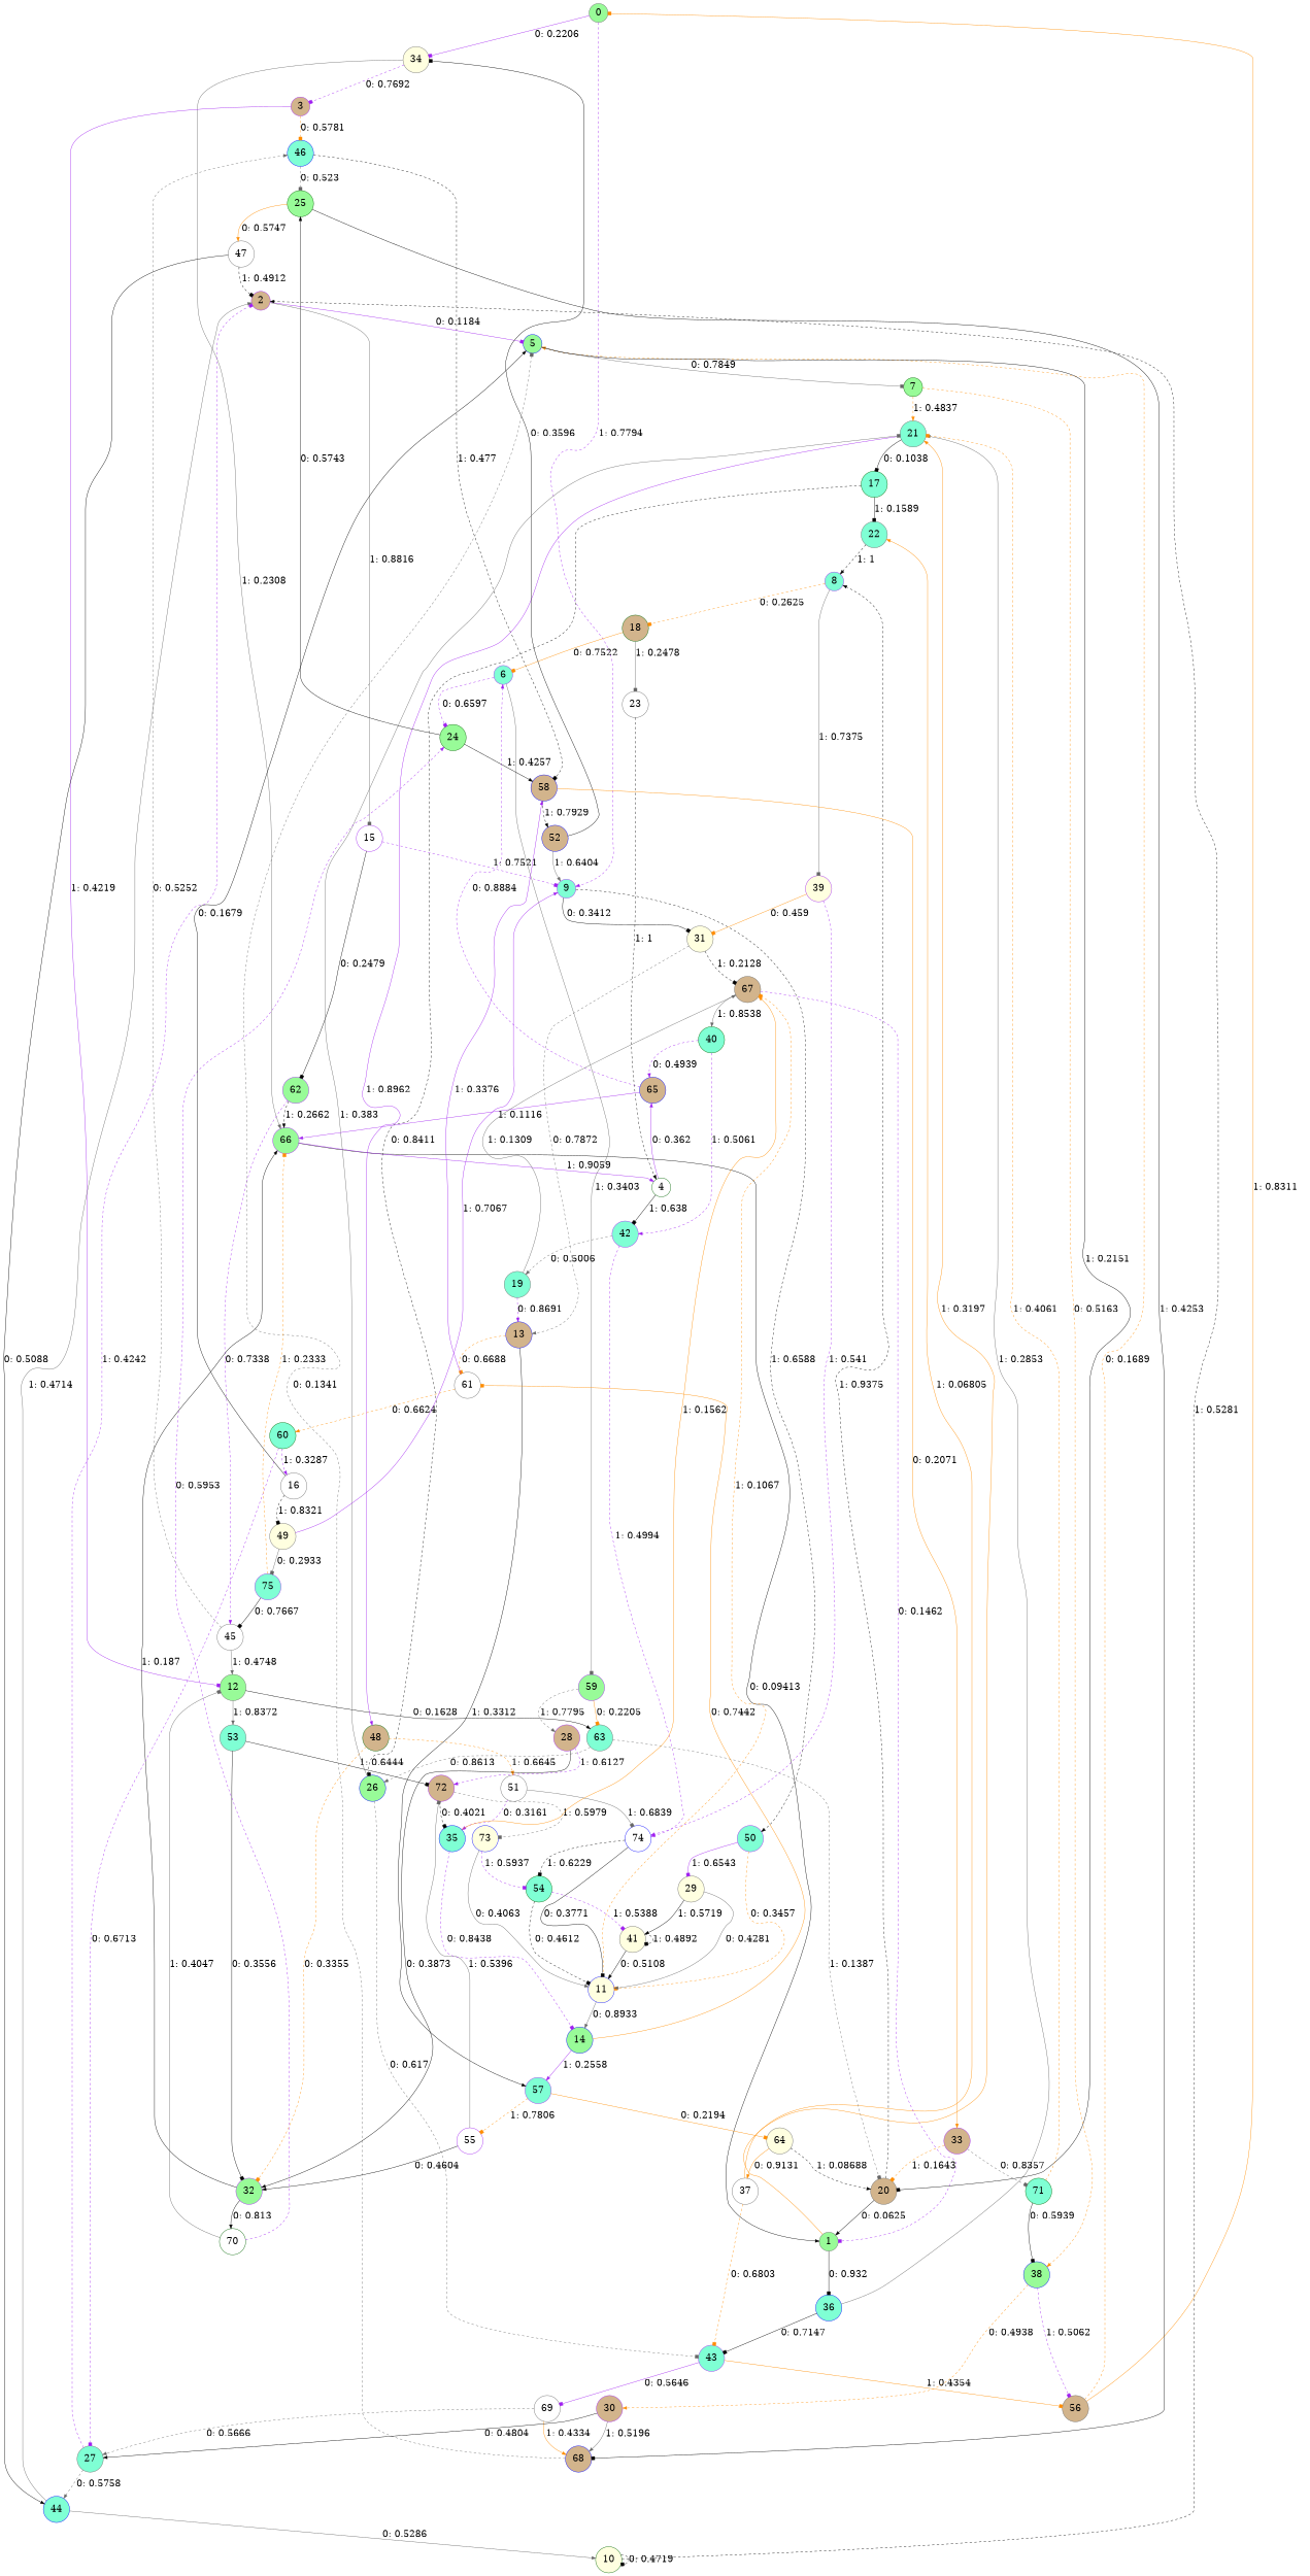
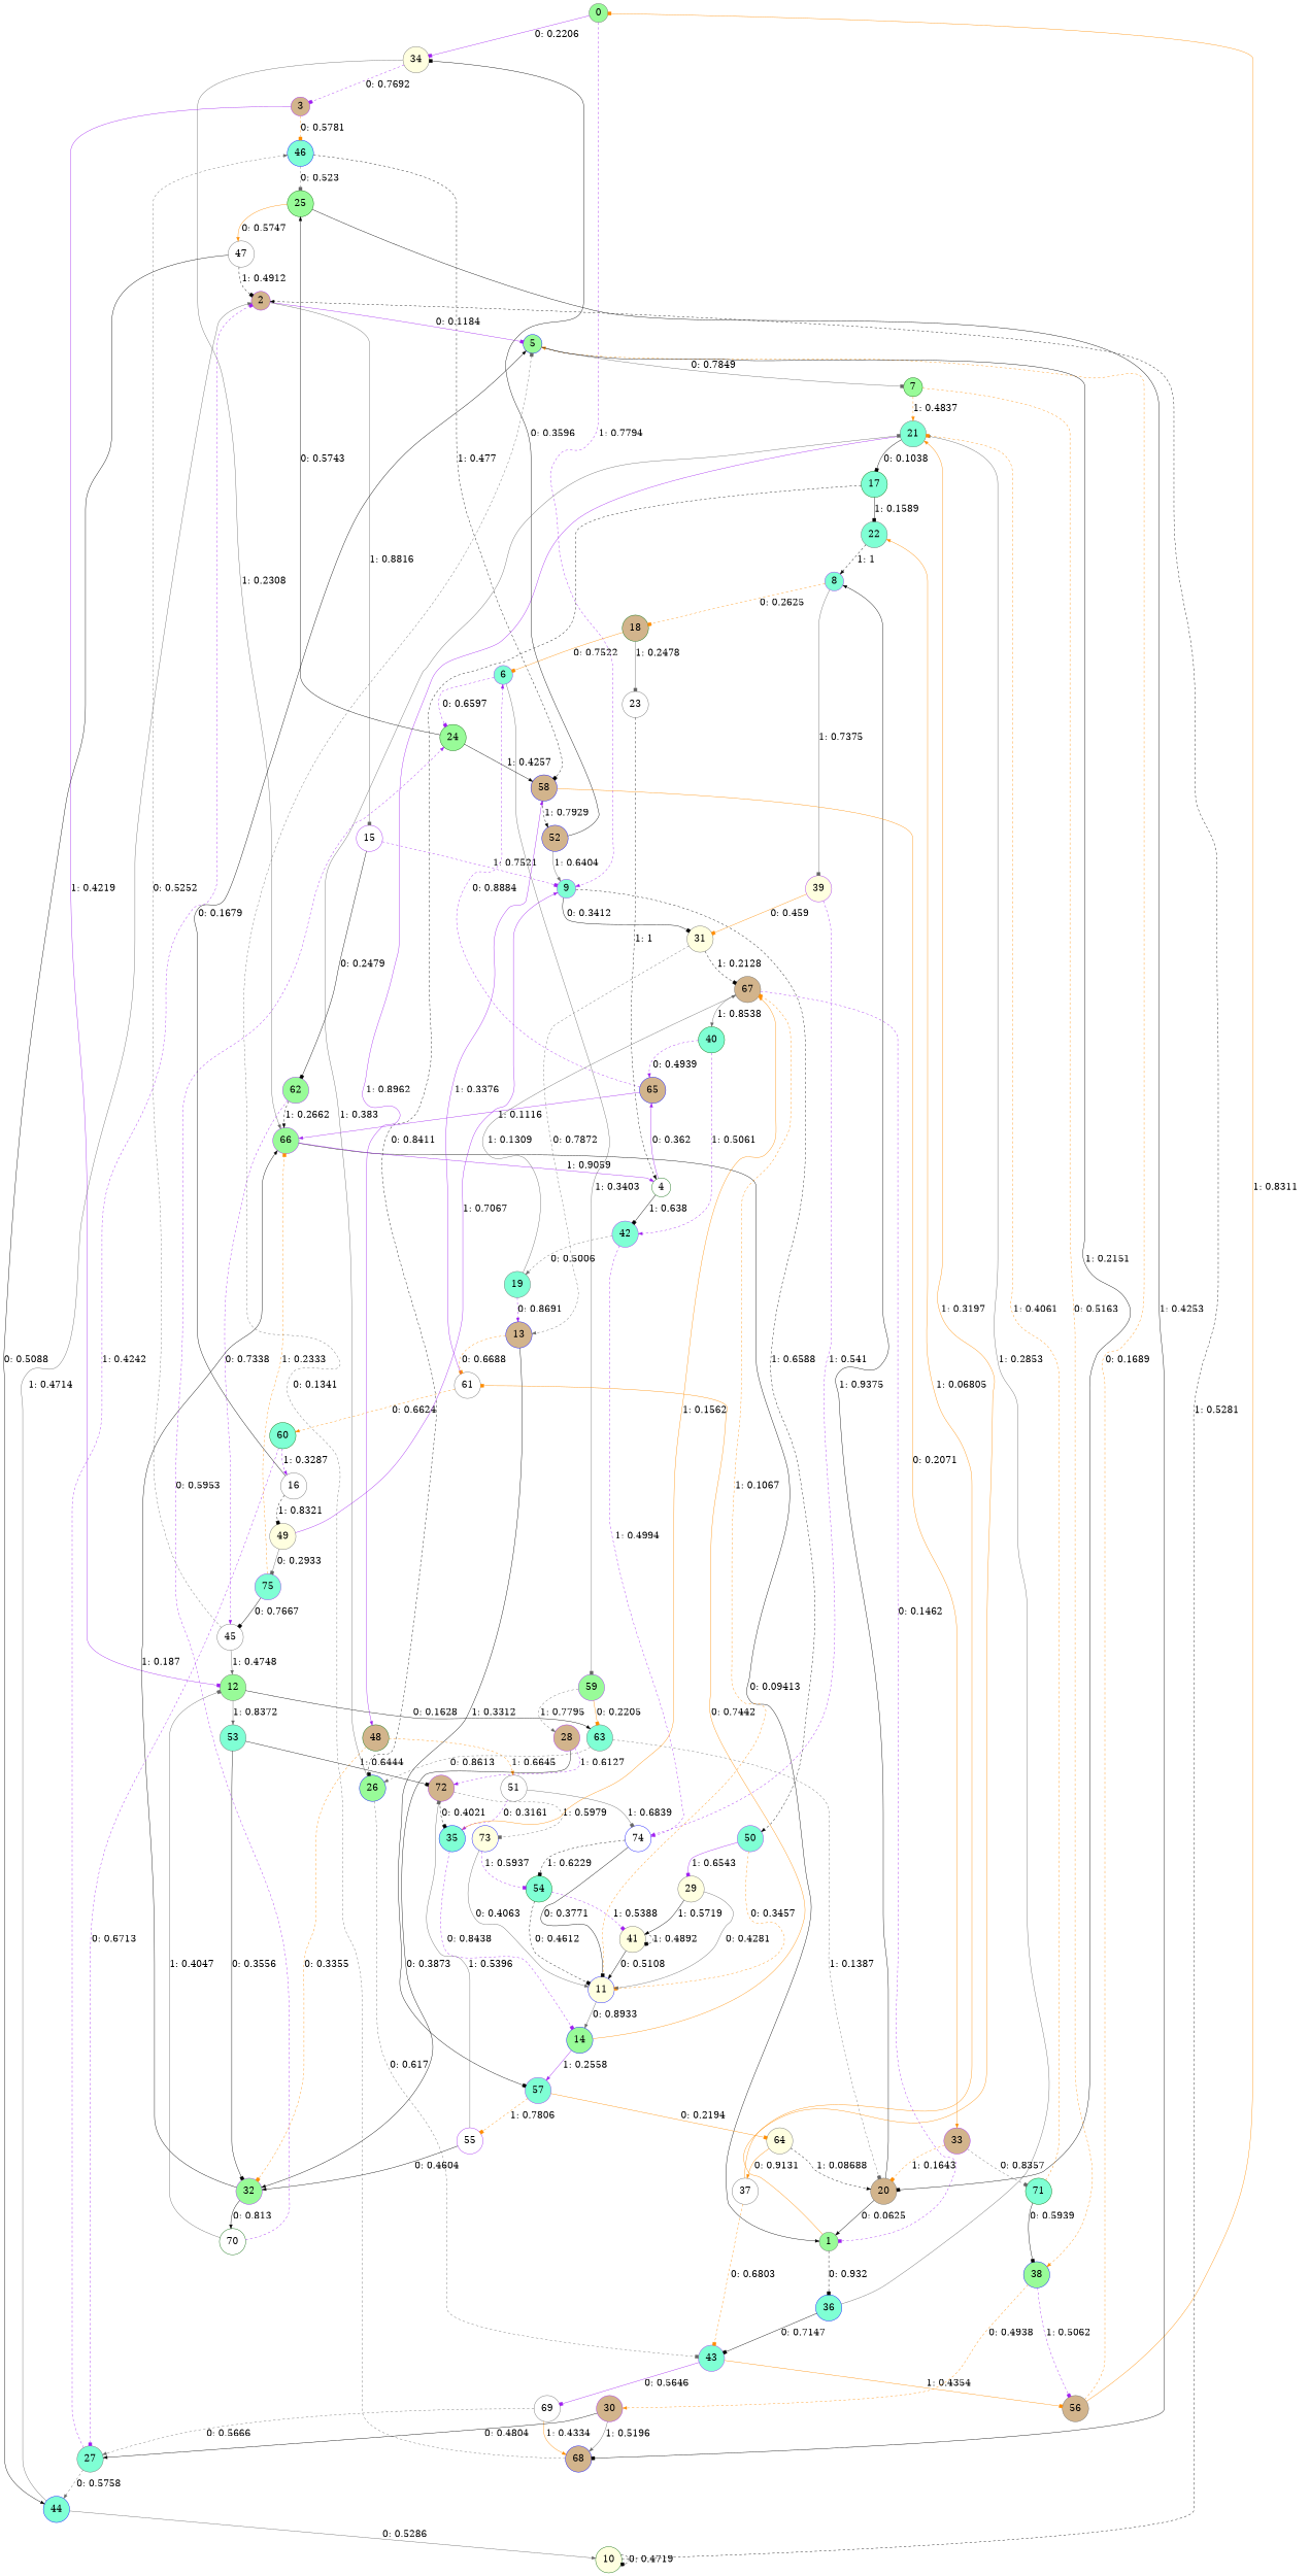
  digraph {
    node [color=gray40 fillcolor=aquamarine fontsize=24 shape=circle style=filled]
    edge [arrowhead=box color=black fontsize=24 style=solid]
    0 [fillcolor=palegreen]
    34 [fillcolor=lightyellow]
    9 [color=purple]
    3 [color=purple fillcolor=tan]
    66 [color=purple fillcolor=palegreen]
    31 [fillcolor=lightyellow]
    50 [color=purple]
    46 [color=blue]
    12 [fillcolor=palegreen]
    1 [fillcolor=palegreen]
    4 [color=darkgreen fillcolor=white]
    67 [fillcolor=tan]
    13 [color=blue fillcolor=tan]
    11 [color=blue fillcolor=lightyellow]
    29 [fillcolor=lightyellow]
    36 [color=blue]
    22
    21
    43 [color=purple]
    8 [color=purple]
    17 [color=darkgreen]
    48 [color=darkgreen fillcolor=tan]
    56 [fillcolor=tan]
    69 [fillcolor=white]
    18 [color=darkgreen fillcolor=tan]
    39 [color=purple fillcolor=lightyellow]
    2 [color=purple fillcolor=tan]
    5 [color=blue fillcolor=palegreen]
    15 [color=purple fillcolor=white]
    7 [color=darkgreen fillcolor=palegreen]
    20 [fillcolor=tan]
    62 [color=purple fillcolor=palegreen]
    38 [color=blue fillcolor=palegreen]
    45 [fillcolor=white]
    25 [color=darkgreen fillcolor=palegreen]
    58 [color=blue fillcolor=tan]
    63
    53
    47 [fillcolor=white]
    68 [color=blue fillcolor=tan]
    33 [color=purple fillcolor=tan]
    52 [color=blue fillcolor=tan]
    26 [color=blue fillcolor=palegreen]
    32 [color=purple fillcolor=palegreen]
    72 [color=purple fillcolor=tan]
    65 [color=blue fillcolor=tan]
    42 [color=purple]
    6 [color=purple]
    19
    74 [color=blue fillcolor=white]
    24 [color=darkgreen fillcolor=palegreen]
    59 [color=purple fillcolor=palegreen]
    54 [color=darkgreen]
    30 [color=purple fillcolor=tan]
    28 [color=purple fillcolor=tan]
    27
    51 [fillcolor=white]
    23 [fillcolor=white]
    40 [color=darkgreen]
    61 [fillcolor=white]
    57 [color=purple]
    14 [color=blue fillcolor=palegreen]
    41 [fillcolor=lightyellow]
    10 [color=darkgreen fillcolor=lightyellow]
    60 [color=darkgreen]
    55 [color=purple fillcolor=white]
    64 [fillcolor=lightyellow]
    70 [color=darkgreen fillcolor=white]
    35 [color=blue]
    73 [color=blue fillcolor=lightyellow]
    16 [fillcolor=white]
    37 [fillcolor=white]
    49 [fillcolor=lightyellow]
    75 [color=purple]
    44 [color=blue]
    71 [color=darkgreen]
    0 -> 34 [color=purple label="0: 0.2206   "]
    0 -> 9 [arrowhead=normal color=purple label="1: 0.7794   " style=dashed]
    34 -> 3 [color=purple label="0: 0.7692   " style=dashed]
    34 -> 66 [arrowhead=normal color=gray40 label="1: 0.2308   "]
    9 -> 31 [label="0: 0.3412   "]
    9 -> 50 [arrowhead=normal label="1: 0.6588   " style=dashed]
    3 -> 46 [color=darkorange label="0: 0.5781   " style=dashed]
    3 -> 12 [color=purple label="1: 0.4219   "]
    66 -> 1 [arrowhead=normal label="0: 0.09413  "]
    66 -> 4 [arrowhead=normal color=purple label="1: 0.9059   "]
    31 -> 67 [label="1: 0.2128   " style=dashed]
    31 -> 13 [arrowhead=normal color=gray40 label="0: 0.7872   " style=dashed]
    50 -> 11 [color=darkorange label="0: 0.3457   " style=dashed]
    50 -> 29 [color=purple label="1: 0.6543   "]
    46 -> 25 [color=gray40 label="0: 0.523    " style=dashed]
    46 -> 58 [label="1: 0.477    " style=dashed]
    12 -> 63 [arrowhead=normal label="0: 0.1628   "]
    12 -> 53 [arrowhead=normal color=gray40 label="1: 0.8372   "]
-   1 -> 36 [label="0: 0.932    "]
+   1 -> 36 [label="0: 0.932    " style=dashed]
    1 -> 22 [arrowhead=normal color=darkorange label="1: 0.06805  "]
    4 -> 65 [arrowhead=normal color=purple label="0: 0.362    "]
    4 -> 42 [label="1: 0.638    "]
    67 -> 1 [color=purple label="0: 0.1462   " style=dashed]
    67 -> 40 [arrowhead=normal color=gray40 label="1: 0.8538   "]
    13 -> 61 [color=darkorange label="0: 0.6688   " style=dashed]
-   13 -> 57 [arrowhead=normal label="1: 0.3312   "]
+   13 -> 57 [label="1: 0.3312   "]
    11 -> 67 [color=darkorange label="1: 0.1067   " style=dashed]
    11 -> 14 [arrowhead=normal color=gray40 label="0: 0.8933   "]
    29 -> 11 [arrowhead=normal color=gray40 label="0: 0.4281   "]
    29 -> 41 [arrowhead=normal label="1: 0.5719   "]
    36 -> 21 [arrowhead=normal color=gray40 label="1: 0.2853   "]
    36 -> 43 [label="0: 0.7147   "]
    22 -> 8 [arrowhead=normal label="1: 1        " style=dashed]
    21 -> 17 [label="0: 0.1038   "]
    21 -> 48 [arrowhead=normal color=purple label="1: 0.8962   "]
    43 -> 56 [color=darkorange label="1: 0.4354   "]
    43 -> 69 [color=purple label="0: 0.5646   "]
    8 -> 18 [color=darkorange label="0: 0.2625   " style=dashed]
    8 -> 39 [color=gray40 label="1: 0.7375   "]
    17 -> 22 [label="1: 0.1589   "]
    17 -> 26 [label="0: 0.8411   " style=dashed]
    48 -> 32 [color=darkorange label="0: 0.3355   " style=dashed]
    48 -> 51 [arrowhead=normal color=darkorange label="1: 0.6645   " style=dashed]
    56 -> 0 [color=darkorange label="1: 0.8311   "]
    56 -> 5 [arrowhead=normal color=darkorange label="0: 0.1689   " style=dashed]
    69 -> 68 [arrowhead=normal color=darkorange label="1: 0.4334   "]
    69 -> 27 [arrowhead=normal color=gray40 label="0: 0.5666   " style=dashed]
    18 -> 6 [color=darkorange label="0: 0.7522   "]
    18 -> 23 [color=gray40 label="1: 0.2478   "]
    39 -> 31 [color=darkorange label="0: 0.459    "]
    39 -> 74 [arrowhead=normal color=purple label="1: 0.541    " style=dashed]
    2 -> 5 [color=purple label="0: 0.1184   "]
    2 -> 15 [color=gray40 label="1: 0.8816   "]
    5 -> 7 [color=gray40 label="0: 0.7849   "]
    5 -> 20 [label="1: 0.2151   "]
    15 -> 9 [color=purple label="1: 0.7521   " style=dashed]
    15 -> 62 [label="0: 0.2479   "]
    7 -> 21 [arrowhead=normal color=darkorange label="1: 0.4837   " style=dashed]
    7 -> 38 [arrowhead=normal color=darkorange label="0: 0.5163   " style=dashed]
    20 -> 1 [arrowhead=normal label="0: 0.0625   "]
-   20 -> 8 [arrowhead=normal label="1: 0.9375   " style=dashed]
+   20 -> 8 [arrowhead=normal label="1: 0.9375   "]
    62 -> 66 [arrowhead=normal label="1: 0.2662   " style=dashed]
    62 -> 45 [arrowhead=normal color=purple label="0: 0.7338   " style=dashed]
    38 -> 56 [color=purple label="1: 0.5062   " style=dashed]
    38 -> 30 [arrowhead=normal color=darkorange label="0: 0.4938   " style=dashed]
    45 -> 46 [arrowhead=normal color=gray40 label="0: 0.5252   " style=dashed]
    45 -> 12 [arrowhead=normal color=gray40 label="1: 0.4748   "]
    25 -> 47 [arrowhead=normal color=darkorange label="0: 0.5747   "]
    25 -> 68 [label="1: 0.4253   "]
    58 -> 33 [arrowhead=normal color=darkorange label="0: 0.2071   "]
    58 -> 52 [arrowhead=normal label="1: 0.7929   " style=dashed]
    63 -> 20 [color=gray40 label="1: 0.1387   " style=dashed]
    63 -> 26 [arrowhead=normal color=gray40 label="0: 0.8613   " style=dashed]
    53 -> 32 [label="0: 0.3556   "]
    53 -> 72 [label="1: 0.6444   "]
    47 -> 2 [label="1: 0.4912   " style=dashed]
    47 -> 44 [arrowhead=normal label="0: 0.5088   "]
    68 -> 5 [color=gray40 label="0: 0.1341   " style=dashed]
    33 -> 20 [color=darkorange label="1: 0.1643   " style=dashed]
    33 -> 71 [color=gray40 label="0: 0.8357   " style=dashed]
    52 -> 34 [label="0: 0.3596   "]
    52 -> 9 [arrowhead=normal color=gray40 label="1: 0.6404   "]
    26 -> 21 [color=gray40 label="1: 0.383    "]
    26 -> 43 [color=gray40 label="0: 0.617    " style=dashed]
    32 -> 66 [arrowhead=normal label="1: 0.187    "]
    32 -> 70 [arrowhead=normal label="0: 0.813    "]
    72 -> 35 [label="0: 0.4021   " style=dashed]
    72 -> 73 [color=gray40 label="1: 0.5979   " style=dashed]
    65 -> 66 [arrowhead=normal color=purple label="1: 0.1116   "]
    65 -> 6 [arrowhead=normal color=purple label="0: 0.8884   " style=dashed]
    42 -> 19 [arrowhead=normal color=gray40 label="0: 0.5006   " style=dashed]
    42 -> 74 [arrowhead=normal color=purple label="1: 0.4994   " style=dashed]
    6 -> 24 [color=purple label="0: 0.6597   " style=dashed]
    6 -> 59 [color=gray40 label="1: 0.3403   "]
    19 -> 67 [arrowhead=normal color=gray40 label="1: 0.1309   "]
    19 -> 13 [arrowhead=normal color=purple label="0: 0.8691   " style=dashed]
    74 -> 11 [label="0: 0.3771   "]
    74 -> 54 [label="1: 0.6229   " style=dashed]
    24 -> 25 [arrowhead=normal label="0: 0.5743   "]
    24 -> 58 [arrowhead=normal label="1: 0.4257   "]
    59 -> 63 [color=darkorange label="0: 0.2205   "]
    59 -> 28 [arrowhead=normal color=gray40 label="1: 0.7795   " style=dashed]
    54 -> 11 [label="0: 0.4612   " style=dashed]
    54 -> 41 [color=purple label="1: 0.5388   " style=dashed]
    30 -> 68 [arrowhead=normal color=gray40 label="1: 0.5196   "]
    30 -> 27 [arrowhead=normal label="0: 0.4804   "]
    28 -> 32 [arrowhead=normal label="0: 0.3873   "]
    28 -> 72 [arrowhead=normal color=purple label="1: 0.6127   " style=dashed]
    27 -> 2 [color=purple label="1: 0.4242   " style=dashed]
    27 -> 44 [arrowhead=normal color=gray40 label="0: 0.5758   " style=dashed]
    51 -> 74 [color=gray40 label="1: 0.6839   "]
    51 -> 35 [arrowhead=normal color=purple label="0: 0.3161   " style=dashed]
    23 -> 4 [arrowhead=normal label="1: 1        " style=dashed]
    40 -> 65 [arrowhead=normal color=purple label="0: 0.4939   " style=dashed]
    40 -> 42 [arrowhead=normal color=purple label="1: 0.5061   " style=dashed]
    61 -> 58 [arrowhead=normal color=purple label="1: 0.3376   "]
    61 -> 60 [arrowhead=normal color=darkorange label="0: 0.6624   " style=dashed]
    57 -> 55 [color=darkorange label="1: 0.7806   " style=dashed]
    57 -> 64 [color=darkorange label="0: 0.2194   "]
    14 -> 61 [color=darkorange label="0: 0.7442   "]
    14 -> 57 [arrowhead=normal color=purple label="1: 0.2558   "]
    41 -> 11 [arrowhead=normal label="0: 0.5108   "]
    41 -> 41 [label="1: 0.4892   " style=dashed]
    10 -> 2 [arrowhead=normal label="1: 0.5281   " style=dashed]
    10 -> 10 [label="0: 0.4719   " style=dashed]
    60 -> 27 [color=purple label="0: 0.6713   " style=dashed]
    60 -> 16 [arrowhead=normal color=purple label="1: 0.3287   " style=dashed]
    55 -> 32 [arrowhead=normal label="0: 0.4604   "]
    55 -> 72 [color=gray40 label="1: 0.5396   "]
    64 -> 20 [arrowhead=normal label="1: 0.08688  " style=dashed]
    64 -> 37 [arrowhead=normal color=darkorange label="0: 0.9131   "]
    70 -> 12 [color=gray40 label="1: 0.4047   "]
    70 -> 24 [arrowhead=normal color=purple label="0: 0.5953   " style=dashed]
    35 -> 67 [arrowhead=normal color=darkorange label="1: 0.1562   "]
    35 -> 14 [color=purple label="0: 0.8438   " style=dashed]
    73 -> 11 [arrowhead=normal color=gray40 label="0: 0.4063   "]
    73 -> 54 [color=purple label="1: 0.5937   " style=dashed]
    16 -> 5 [arrowhead=normal label="0: 0.1679   "]
    16 -> 49 [label="1: 0.8321   " style=dashed]
    37 -> 21 [arrowhead=normal color=darkorange label="1: 0.3197   "]
    37 -> 43 [color=darkorange label="0: 0.6803   " style=dashed]
    49 -> 9 [arrowhead=normal color=purple label="1: 0.7067   "]
    49 -> 75 [color=gray40 label="0: 0.2933   "]
    75 -> 66 [color=darkorange label="1: 0.2333   " style=dashed]
    75 -> 45 [label="0: 0.7667   "]
    44 -> 2 [arrowhead=normal color=gray40 label="1: 0.4714   "]
    44 -> 10 [arrowhead=normal color=gray40 label="0: 0.5286   "]
    71 -> 21 [color=darkorange label="1: 0.4061   " style=dashed]
    71 -> 38 [label="0: 0.5939   "]
  }
